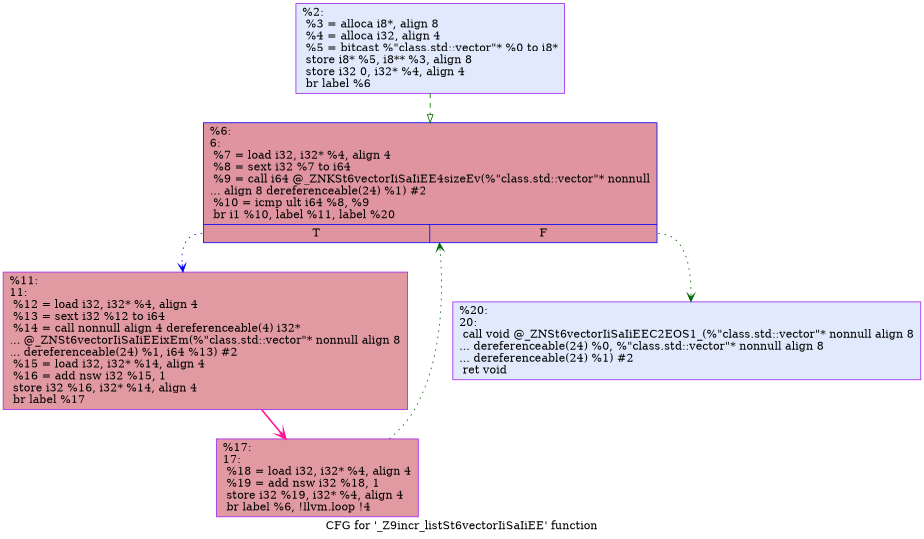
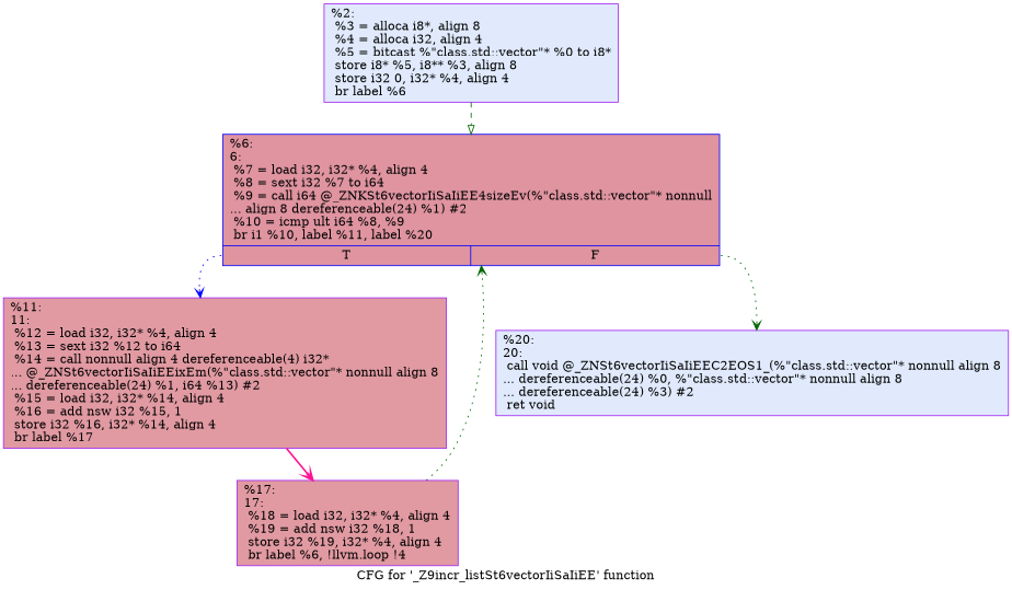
  digraph {
    label="CFG for '_Z9incr_listSt6vectorIiSaIiEE' function"
    node [color=purple fillcolor="#b9d0f970" shape=record style=filled]
    edge [color=darkgreen style=dotted arrowhead=vee]
    n1 [label="{%2:\l  %3 = alloca i8*, align 8\l  %4 = alloca i32, align 4\l  %5 = bitcast %\"class.std::vector\"* %0 to i8*\l  store i8* %5, i8** %3, align 8\l  store i32 0, i32* %4, align 4\l  br label %6\l}"]
    n2 [color=blue fillcolor="#b70d2870" label="{%6:\l6:                                                \l  %7 = load i32, i32* %4, align 4\l  %8 = sext i32 %7 to i64\l  %9 = call i64 @_ZNKSt6vectorIiSaIiEE4sizeEv(%\"class.std::vector\"* nonnull\l... align 8 dereferenceable(24) %1) #2\l  %10 = icmp ult i64 %8, %9\l  br i1 %10, label %11, label %20\l|{<s0>T|<s1>F}}"]
    n3 [fillcolor="#bb1b2c70" label="{%11:\l11:                                               \l  %12 = load i32, i32* %4, align 4\l  %13 = sext i32 %12 to i64\l  %14 = call nonnull align 4 dereferenceable(4) i32*\l... @_ZNSt6vectorIiSaIiEEixEm(%\"class.std::vector\"* nonnull align 8\l... dereferenceable(24) %1, i64 %13) #2\l  %15 = load i32, i32* %14, align 4\l  %16 = add nsw i32 %15, 1\l  store i32 %16, i32* %14, align 4\l  br label %17\l}"]
-   n4 [label="{%20:\l20:                                               \l  call void @_ZNSt6vectorIiSaIiEEC2EOS1_(%\"class.std::vector\"* nonnull align 8\l... dereferenceable(24) %0, %\"class.std::vector\"* nonnull align 8\l... dereferenceable(24) %1) #2\l  ret void\l}"]
+   n4 [label="{%20:\l20:                                               \l  call void @_ZNSt6vectorIiSaIiEEC2EOS1_(%\"class.std::vector\"* nonnull align 8\l... dereferenceable(24) %0, %\"class.std::vector\"* nonnull align 8\l... dereferenceable(24) %3) #2\l  ret void\l}"]
    n5 [fillcolor="#bb1b2c70" label="{%17:\l17:                                               \l  %18 = load i32, i32* %4, align 4\l  %19 = add nsw i32 %18, 1\l  store i32 %19, i32* %4, align 4\l  br label %6, !llvm.loop !4\l}"]
    n1 -> n2 [style=dashed arrowhead=onormal]
    n2 -> n3 [tailport=s0 color=blue]
    n2 -> n4 [tailport=s1]
    n3 -> n5 [color=deeppink style=bold]
    n5 -> n2
  }
